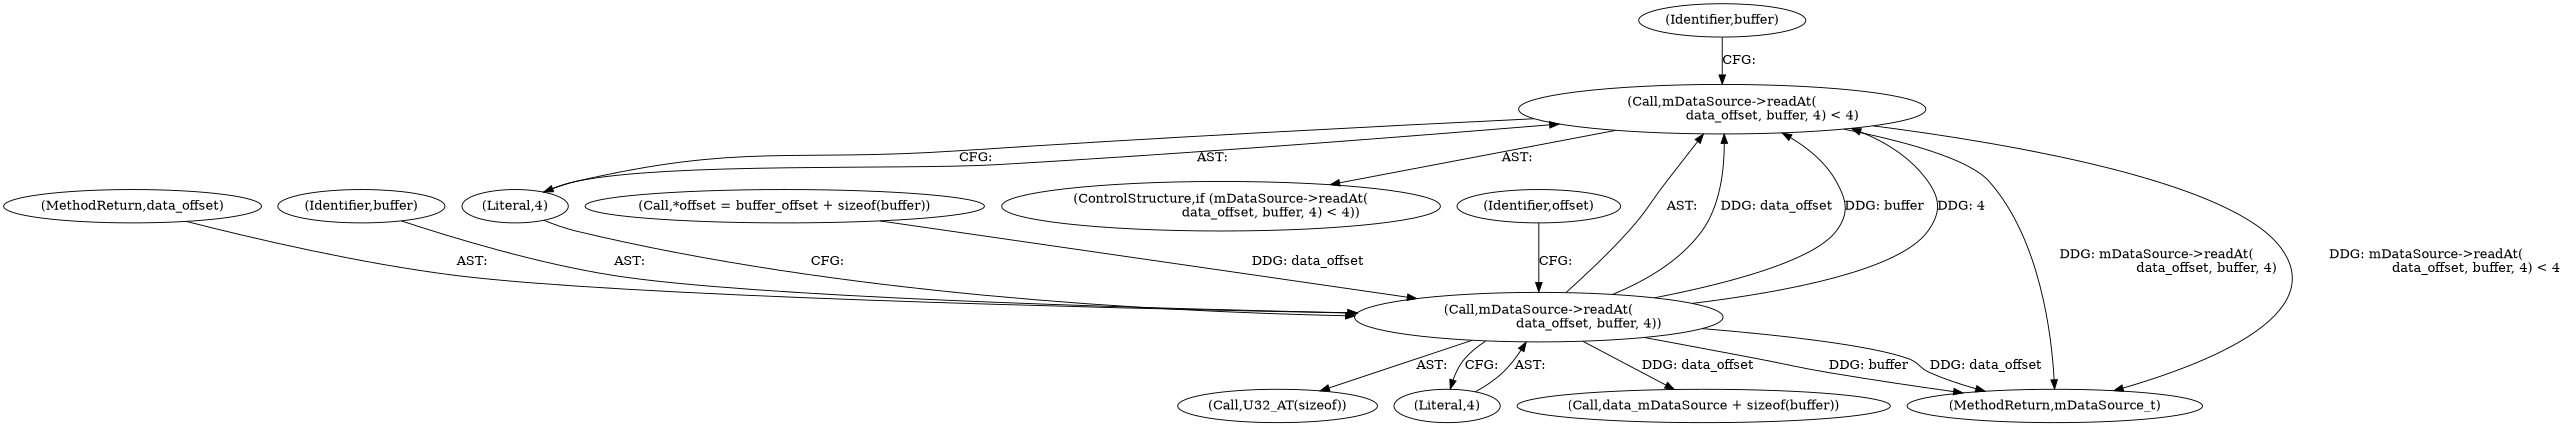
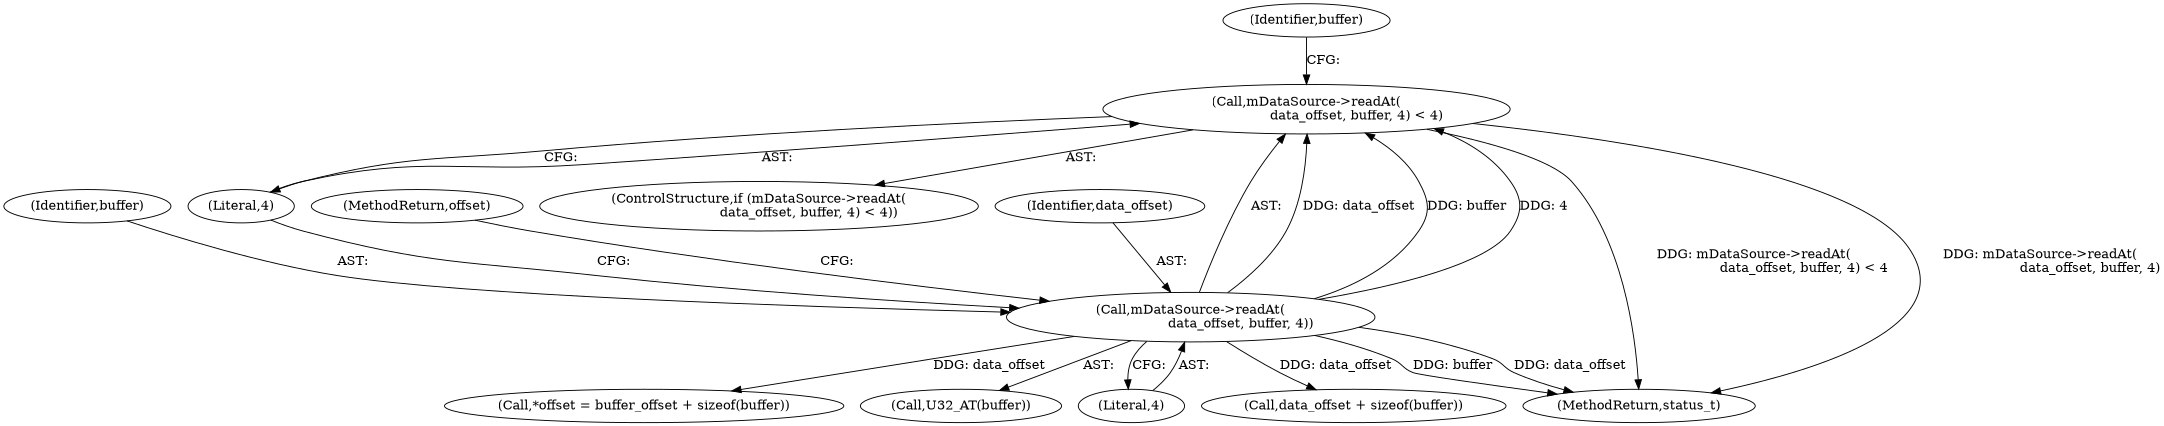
  digraph {
    n1 [label="(Call,mDataSource->readAt(\n                        data_offset, buffer, 4) < 4)"]
    n2 [label="(ControlStructure,if (mDataSource->readAt(\n                        data_offset, buffer, 4) < 4))"]
    n3 [label="(Literal,4)"]
-   n4 [label="(MethodReturn,mDataSource_t)"]
+   n4 [label="(MethodReturn,status_t)"]
    n5 [label="(Call,mDataSource->readAt(\n                        data_offset, buffer, 4))"]
    n6 [label="(Call,*offset = buffer_offset + sizeof(buffer))"]
-   n7 [label="(Call,U32_AT(sizeof))"]
+   n7 [label="(Call,U32_AT(buffer))"]
    n8 [label="(Literal,4)"]
-   n9 [label="(Call,data_mDataSource + sizeof(buffer))"]
-   n10 [label="(Identifier,offset)"]
+   n9 [label="(Call,data_offset + sizeof(buffer))"]
+   n10 [label="(MethodReturn,offset)"]
    n11 [label="(Identifier,buffer)"]
-   n12 [label="(MethodReturn,data_offset)"]
+   n12 [label="(Identifier,data_offset)"]
    n13 [label="(Identifier,buffer)"]
    n1 -> n2 [label="AST: "]
    n1 -> n3 [label="CFG: "]
    n1 -> n4 [label="DDG: mDataSource->readAt(\n                        data_offset, buffer, 4)"]
    n1 -> n4 [label="DDG: mDataSource->readAt(\n                        data_offset, buffer, 4) < 4"]
    n3 -> n1 [label="AST: "]
    n3 -> n5 [label="CFG: "]
    n5 -> n1 [label="AST: "]
    n5 -> n1 [label="DDG: data_offset"]
    n5 -> n1 [label="DDG: buffer"]
    n5 -> n1 [label="DDG: 4"]
    n5 -> n4 [label="DDG: buffer"]
    n5 -> n4 [label="DDG: data_offset"]
-   n6 -> n5 [label="DDG: data_offset"]
+   n5 -> n6 [label="DDG: data_offset"]
    n5 -> n7 [label="AST: "]
    n5 -> n8 [label="CFG: "]
    n5 -> n9 [label="DDG: data_offset"]
    n8 -> n5 [label="AST: "]
    n10 -> n5 [label="CFG: "]
    n11 -> n1 [label="CFG: "]
    n12 -> n5 [label="AST: "]
    n13 -> n5 [label="AST: "]
  }
